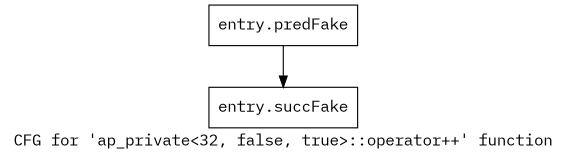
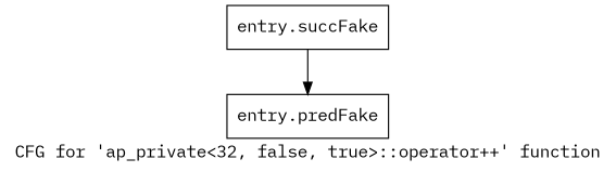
  digraph {
    label="CFG for 'ap_private\<32, false, true\>::operator++' function"
    fontname="IBM Plex Mono"
    node [shape=record fontname="IBM Plex Mono"]
    n1 [label="{entry.predFake}"]
    n2 [filename="/home/omerfaruk/tools/Xilinx/Vitis_HLS/2023.2/include/etc/ap_private.h" label="{entry.succFake}" linenumber=1776]
-   n1 -> n2 [execusionnum=0 filename="/home/omerfaruk/tools/Xilinx/Vitis_HLS/2023.2/include/etc/ap_private.h" fontname="IBM Plex Mono"]
+   n2 -> n1 [execusionnum=0 filename="/home/omerfaruk/tools/Xilinx/Vitis_HLS/2023.2/include/etc/ap_private.h" fontname="IBM Plex Mono"]
  }
